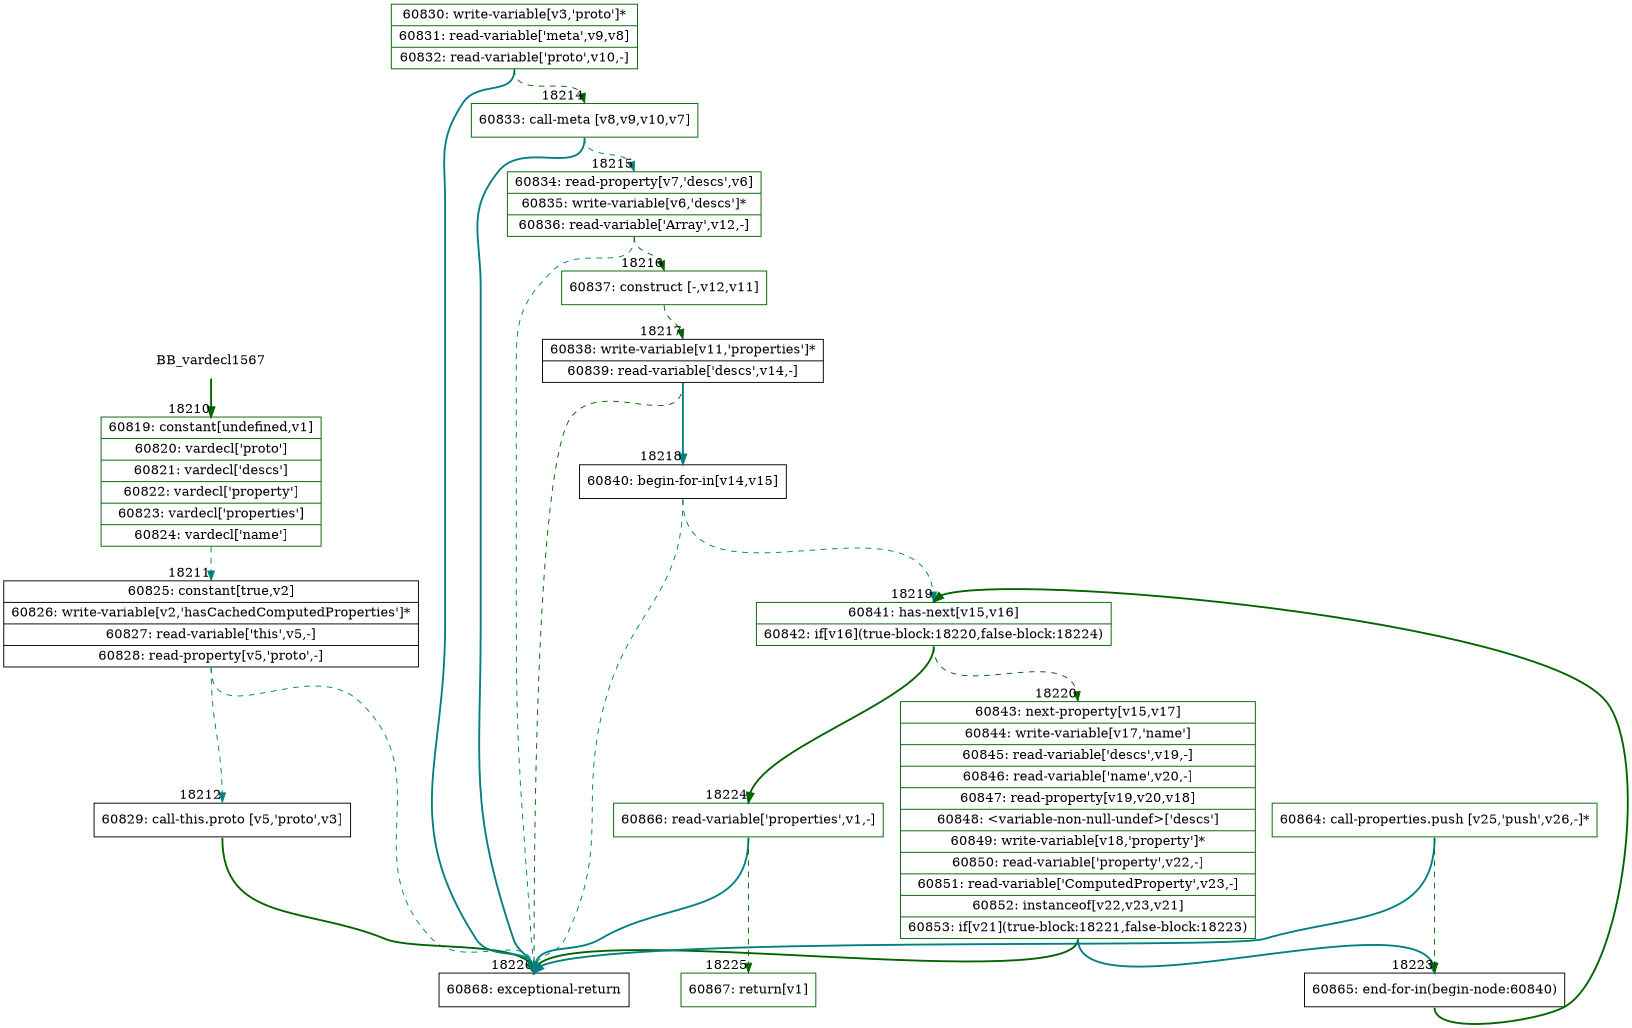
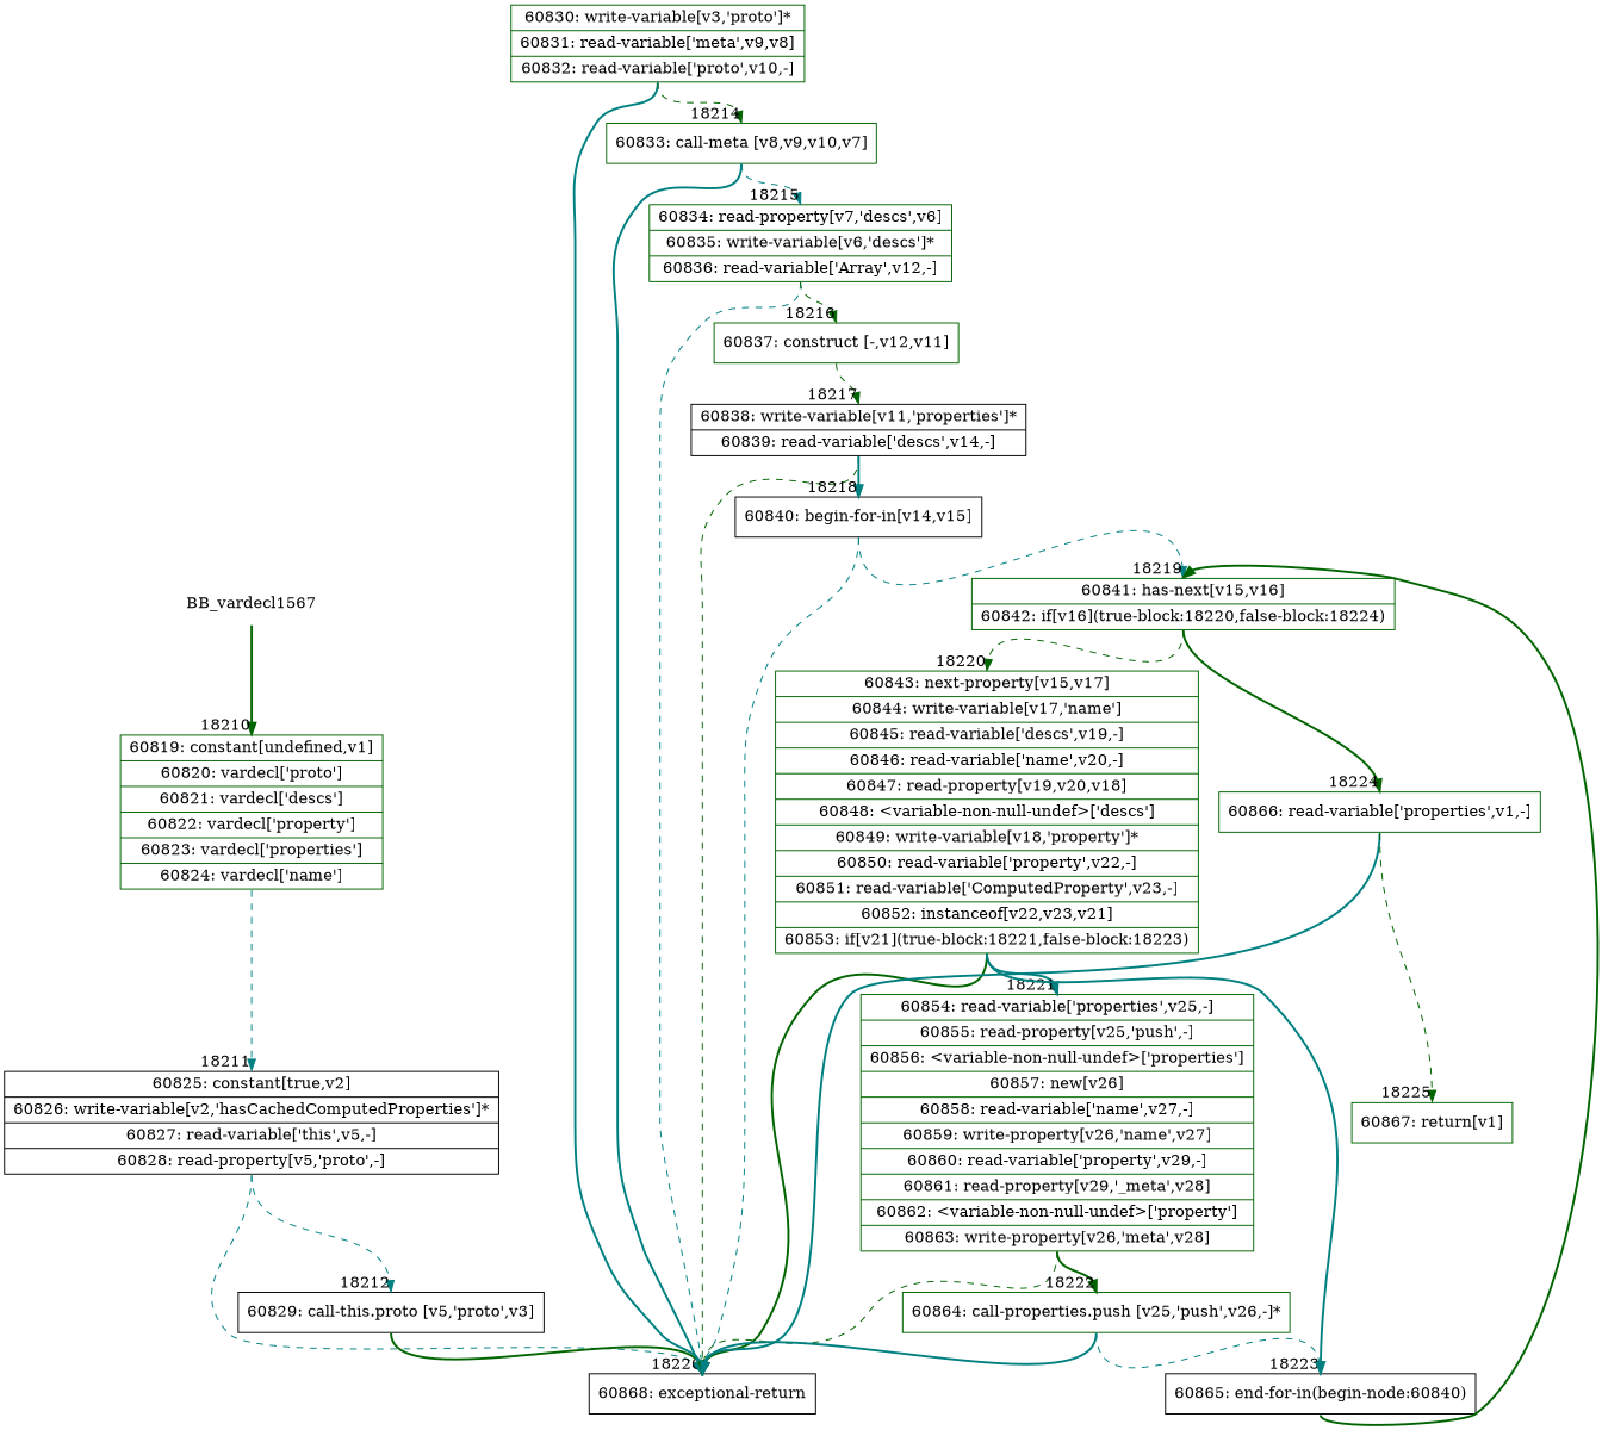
  digraph {
    rankdir=TD
    node [color=darkgreen shape=record]
    edge [color=darkgreen headport=n style=dashed tailport=s]
    n1 [label=BB_vardecl1567 shape=none]
    n2 [label="{60819: constant[undefined,v1]|60820: vardecl['proto']|60821: vardecl['descs']|60822: vardecl['property']|60823: vardecl['properties']|60824: vardecl['name']}"]
    n3 [color=black label="{60825: constant[true,v2]|60826: write-variable[v2,'hasCachedComputedProperties']*|60827: read-variable['this',v5,-]|60828: read-property[v5,'proto',-]}"]
    n4 [color=black label="{60829: call-this.proto [v5,'proto',v3]}"]
    n5 [color=black label="{60868: exceptional-return}"]
    n6 [label="{60830: write-variable[v3,'proto']*|60831: read-variable['meta',v9,v8]|60832: read-variable['proto',v10,-]}"]
    n7 [label="{60833: call-meta [v8,v9,v10,v7]}"]
    n8 [label="{60834: read-property[v7,'descs',v6]|60835: write-variable[v6,'descs']*|60836: read-variable['Array',v12,-]}"]
    n9 [label="{60837: construct [-,v12,v11]}"]
    n10 [color=black label="{60838: write-variable[v11,'properties']*|60839: read-variable['descs',v14,-]}"]
    n11 [color=black label="{60840: begin-for-in[v14,v15]}"]
    n12 [label="{60841: has-next[v15,v16]|60842: if[v16](true-block:18220,false-block:18224)}"]
    n13 [label="{60843: next-property[v15,v17]|60844: write-variable[v17,'name']|60845: read-variable['descs',v19,-]|60846: read-variable['name',v20,-]|60847: read-property[v19,v20,v18]|60848: \<variable-non-null-undef\>['descs']|60849: write-variable[v18,'property']*|60850: read-variable['property',v22,-]|60851: read-variable['ComputedProperty',v23,-]|60852: instanceof[v22,v23,v21]|60853: if[v21](true-block:18221,false-block:18223)}"]
    n14 [label="{60866: read-variable['properties',v1,-]}"]
+   n15 [label="{60854: read-variable['properties',v25,-]|60855: read-property[v25,'push',-]|60856: \<variable-non-null-undef\>['properties']|60857: new[v26]|60858: read-variable['name',v27,-]|60859: write-property[v26,'name',v27]|60860: read-variable['property',v29,-]|60861: read-property[v29,'_meta',v28]|60862: \<variable-non-null-undef\>['property']|60863: write-property[v26,'meta',v28]}"]
    n16 [color=black label="{60865: end-for-in(begin-node:60840)}"]
    n17 [label="{60867: return[v1]}"]
    n18 [label="{60864: call-properties.push [v25,'push',v26,-]*}"]
    n1 -> n2 [headlabel="    18210" style=bold]
    n2 -> n3 [color=teal headlabel="      18211"]
    n3 -> n4 [color=teal headlabel="      18212"]
    n3 -> n5 [color=teal headlabel="      18226"]
    n4 -> n5 [style=bold]
    n6 -> n5 [color=teal style=bold]
    n6 -> n7 [headlabel="      18214"]
    n7 -> n5 [color=teal style=bold]
    n7 -> n8 [color=teal headlabel="      18215"]
    n8 -> n5 [color=teal]
    n8 -> n9 [headlabel="      18216"]
    n9 -> n10 [headlabel="      18217"]
    n10 -> n5
    n10 -> n11 [color=teal headlabel="      18218" style=bold]
    n11 -> n5 [color=teal]
    n11 -> n12 [color=teal headlabel="      18219"]
    n12 -> n13 [headlabel="      18220"]
    n12 -> n14 [headlabel="      18224" style=bold]
    n13 -> n5 [style=bold]
+   n13 -> n15 [color=teal headlabel="      18221" style=bold]
    n13 -> n16 [color=teal headlabel="      18223" style=bold]
    n14 -> n5 [color=teal style=bold]
    n14 -> n17 [headlabel="      18225"]
+   n15 -> n5
+   n15 -> n18 [headlabel="      18222" style=bold]
    n16 -> n12 [style=bold]
    n18 -> n5 [color=teal style=bold]
-   n18 -> n16
+   n18 -> n16 [color=teal]
  }
